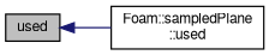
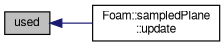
  digraph {
    rankdir=LR
    node [color=black fontname=FreeSans fontsize=10 shape=record]
    n1 [fillcolor=grey75 fontcolor=black height=0.2 label=used style=filled width=0.4]
-   n2 [height=0.2 label="Foam::sampledPlane\l::used" width=0.4]
+   n2 [height=0.2 label="Foam::sampledPlane\l::update" width=0.4]
    n1 -> n2 [color=midnightblue dir=back fontname=FreeSans fontsize=10 labelfontname=FreeSans labelfontsize=10 style=solid]
  }
